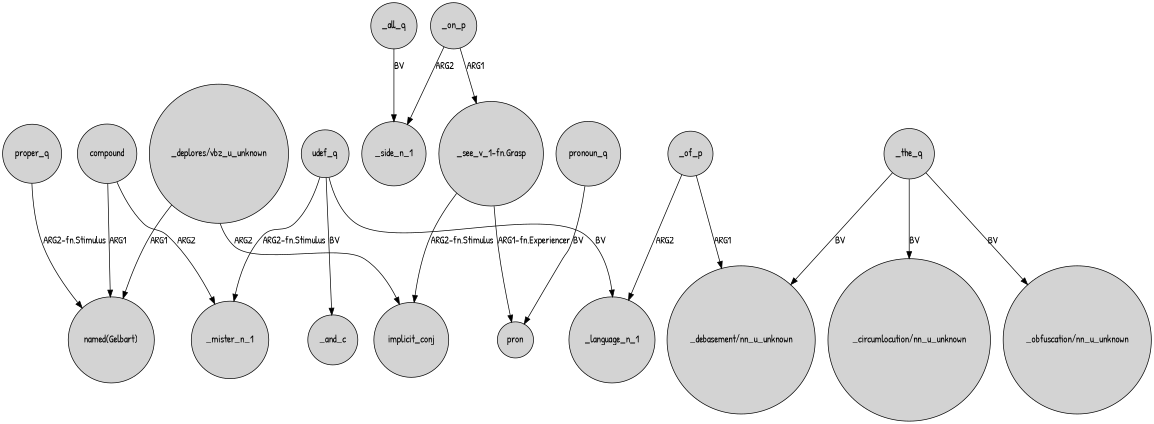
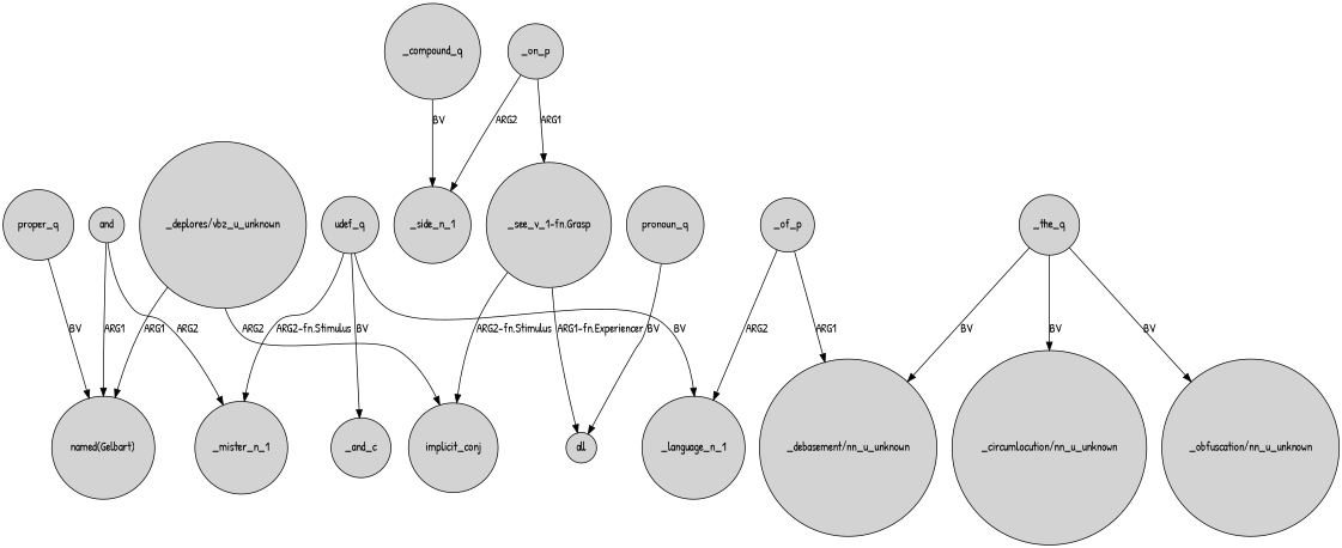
  digraph {
    fontname="Patrick Hand"
    node [fontname="Patrick Hand" shape=circle style=filled]
    edge [fontname="Patrick Hand"]
    "_see_v_1-fn.Grasp"
    implicit_conj
-   pron
-   compound
+   pron [label=all]
+   compound [label=and]
    _mister_n_1
    "named(Gelbart)"
    udef_q
    _language_n_1
    _and_c
    _the_q
    "_circumlocution/nn_u_unknown"
    "_debasement/nn_u_unknown"
    "_obfuscation/nn_u_unknown"
    "_deplores/vbz_u_unknown"
    _of_p
    pronoun_q
    proper_q
    _on_p
    _side_n_1
-   _all_q
+   _all_q [label=_compound_q]
    "_see_v_1-fn.Grasp" -> implicit_conj [label="ARG2-fn.Stimulus"]
    "_see_v_1-fn.Grasp" -> pron [label="ARG1-fn.Experiencer"]
    compound -> _mister_n_1 [label=ARG2]
    compound -> "named(Gelbart)" [label=ARG1]
    udef_q -> _mister_n_1 [label="ARG2-fn.Stimulus"]
    udef_q -> _language_n_1 [label=BV]
    udef_q -> _and_c [label=BV]
    _the_q -> "_circumlocution/nn_u_unknown" [label=BV]
    _the_q -> "_debasement/nn_u_unknown" [label=BV]
    _the_q -> "_obfuscation/nn_u_unknown" [label=BV]
    "_deplores/vbz_u_unknown" -> implicit_conj [label=ARG2]
    "_deplores/vbz_u_unknown" -> "named(Gelbart)" [label=ARG1]
    _of_p -> _language_n_1 [label=ARG2]
    _of_p -> "_debasement/nn_u_unknown" [label=ARG1]
    pronoun_q -> pron [label=BV]
-   proper_q -> "named(Gelbart)" [label="ARG2-fn.Stimulus"]
+   proper_q -> "named(Gelbart)" [label=BV]
    _on_p -> "_see_v_1-fn.Grasp" [label=ARG1]
    _on_p -> _side_n_1 [label=ARG2]
    _all_q -> _side_n_1 [label=BV]
  }
